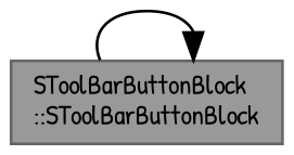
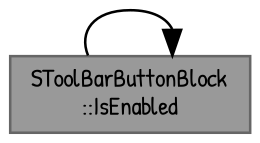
  digraph {
    rankdir=RL
    fontname="Patrick Hand"
-   n1 [color=gray40 fillcolor=grey60 fontcolor=black fontname="Patrick Hand" fontsize=10 height=0.2 label="SToolBarButtonBlock\l::SToolBarButtonBlock" shape=box style=filled width=0.4]
+   n1 [color=gray40 fillcolor=grey60 fontcolor=black fontname="Patrick Hand" fontsize=10 height=0.2 label="SToolBarButtonBlock\l::IsEnabled" shape=box style=filled width=0.4]
    n1 -> n1 [color=black dir=back fontname="Patrick Hand" fontsize=10 labelfontname=Helvetica labelfontsize=10 style=solid]
  }
